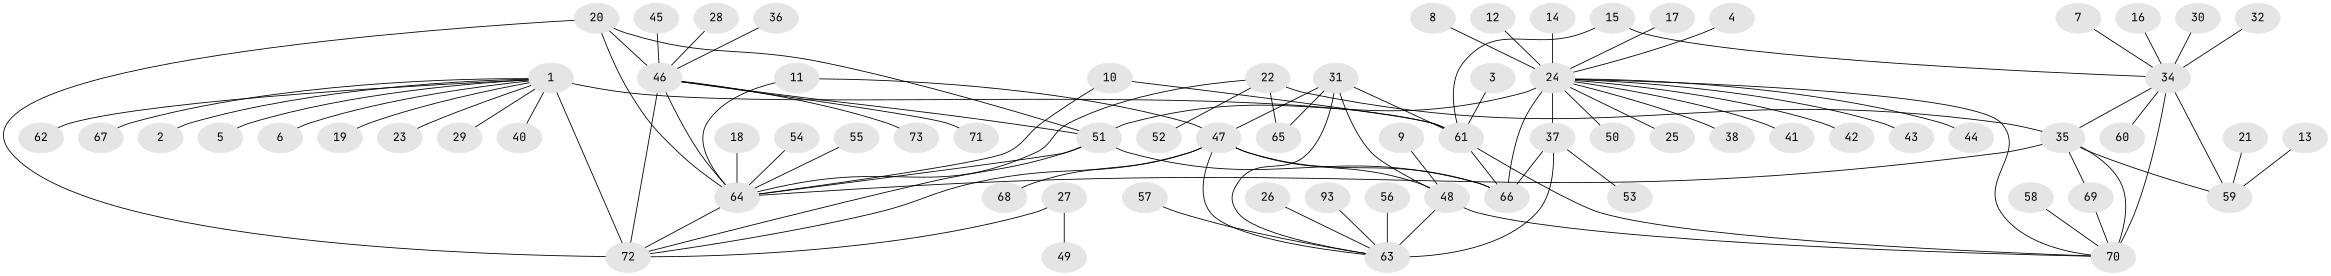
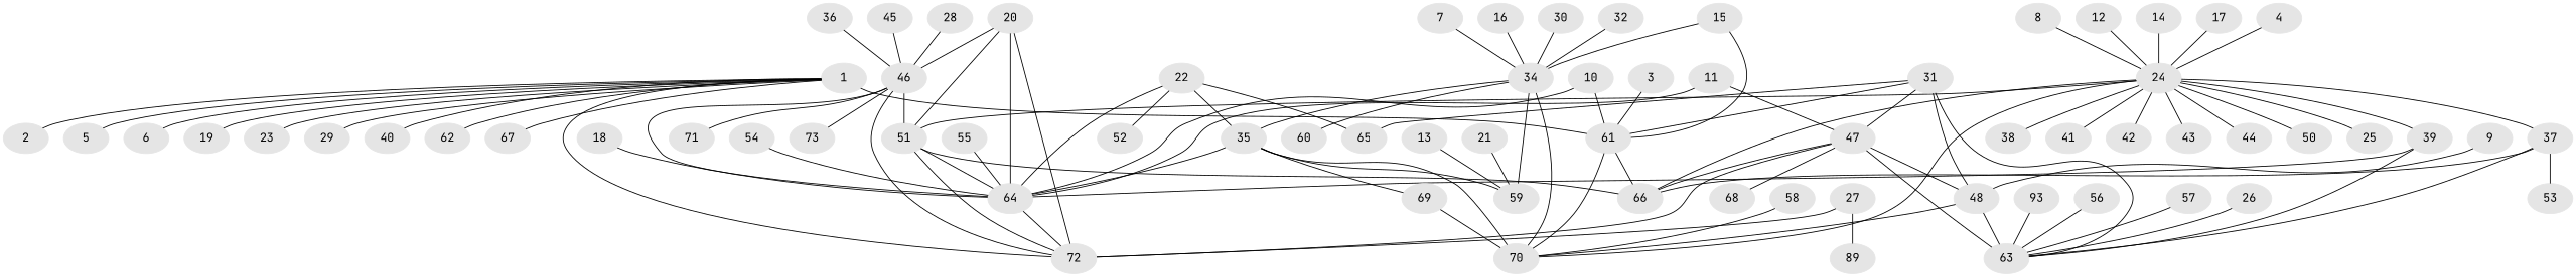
  graph {
    fontname="JetBrains Mono"
    node [color=gray90 fontname="JetBrains Mono" style=filled]
    edge [fontname="JetBrains Mono" weight=1.0]
    1
    2
    5
    6
    19
    23
    29
    40
    61
    62
    67
    72
    66
    70
    3
    4
    24
    51
    25
    37
    38
+   39
    41
    42
    43
    44
    50
    7
    34
    59
    35
    60
    8
    9
    48
    63
    10
    64
    11
    47
    68
    12
    13
    14
    15
    16
    17
    18
    20
    46
    71
    73
    21
    22
    52
    65
    69
    53
    26
    27
-   49
+   49 [label=89]
    28
    30
    31
    32
    n66 [label=93]
    36
    45
    54
    55
    56
    57
    58
    1 -- 2
    1 -- 5
    1 -- 6
    1 -- 19
    1 -- 23
    1 -- 29
    1 -- 40
    1 -- 61 [weight=12.0]
    1 -- 62
    1 -- 67
    1 -- 72
    61 -- 66
    61 -- 70
    3 -- 61
    4 -- 24
    24 -- 66 [weight=5.0]
    24 -- 70
    24 -- 51
    24 -- 25
    24 -- 37 [weight=5.0]
    24 -- 38
+   24 -- 39
    24 -- 41
    24 -- 42
    24 -- 43
    24 -- 44
    24 -- 50
    51 -- 72
    51 -- 66
    51 -- 64
    37 -- 66
    37 -- 63
    37 -- 53
+   39 -- 63
+   39 -- 64
    7 -- 34
    34 -- 70 [weight=4.0]
    34 -- 59
    34 -- 35
    34 -- 60
    35 -- 70 [weight=4.0]
    35 -- 59
    35 -- 64
    35 -- 69
    8 -- 24
    9 -- 48
    48 -- 70
    48 -- 63 [weight=6.0]
    10 -- 61
    10 -- 64
    64 -- 72
    11 -- 64
    11 -- 47
    47 -- 72
    47 -- 66
    47 -- 48 [weight=3.0]
    47 -- 63 [weight=2.0]
    47 -- 68
    12 -- 24
    13 -- 59
    14 -- 24
    15 -- 61
    15 -- 34
    16 -- 34
    17 -- 24
    18 -- 64
    20 -- 72 [weight=3.0]
    20 -- 51 [weight=3.0]
    20 -- 64 [weight=3.0]
    20 -- 46 [weight=3.0]
    46 -- 72
    46 -- 51
    46 -- 64
    46 -- 71
    46 -- 73
    21 -- 59
    22 -- 35
    22 -- 64
    22 -- 52
    22 -- 65
    69 -- 70 [weight=4.0]
    26 -- 63
    27 -- 72
    27 -- 49
    28 -- 46
    30 -- 34
    31 -- 61
    31 -- 48 [weight=3.0]
    31 -- 63 [weight=2.0]
    31 -- 47
    31 -- 65
    32 -- 34
    n66 -- 63
    36 -- 46
    45 -- 46
    54 -- 64
    55 -- 64
    56 -- 63
    57 -- 63
    58 -- 70
  }
